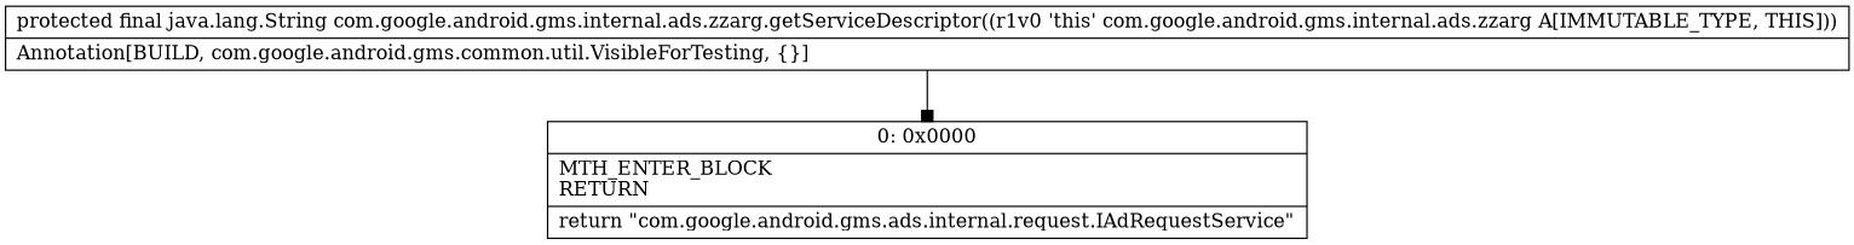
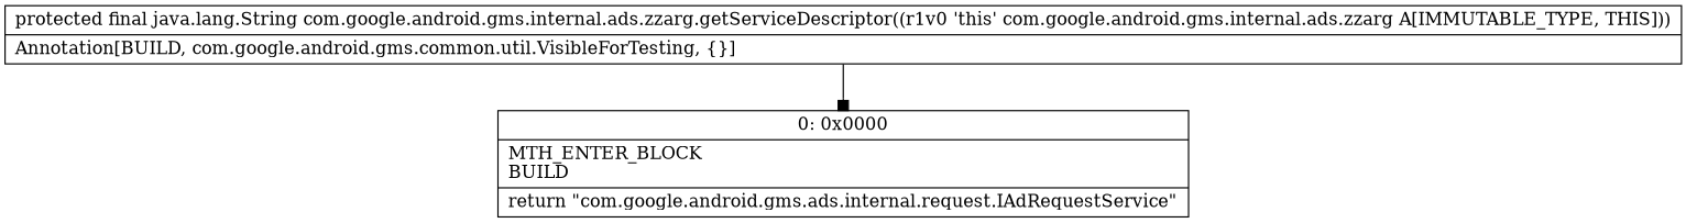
  digraph {
    node [shape=record]
-   n1 [label="{0\:\ 0x0000|MTH_ENTER_BLOCK\lRETURN\l|return \"com.google.android.gms.ads.internal.request.IAdRequestService\"\l}"]
+   n1 [label="{0\:\ 0x0000|MTH_ENTER_BLOCK\lBUILD\l|return \"com.google.android.gms.ads.internal.request.IAdRequestService\"\l}"]
    n2 [label="{protected final java.lang.String com.google.android.gms.internal.ads.zzarg.getServiceDescriptor((r1v0 'this' com.google.android.gms.internal.ads.zzarg A[IMMUTABLE_TYPE, THIS]))  | Annotation[BUILD, com.google.android.gms.common.util.VisibleForTesting, \{\}]\l}"]
    n2 -> n1 [arrowhead=box]
  }
